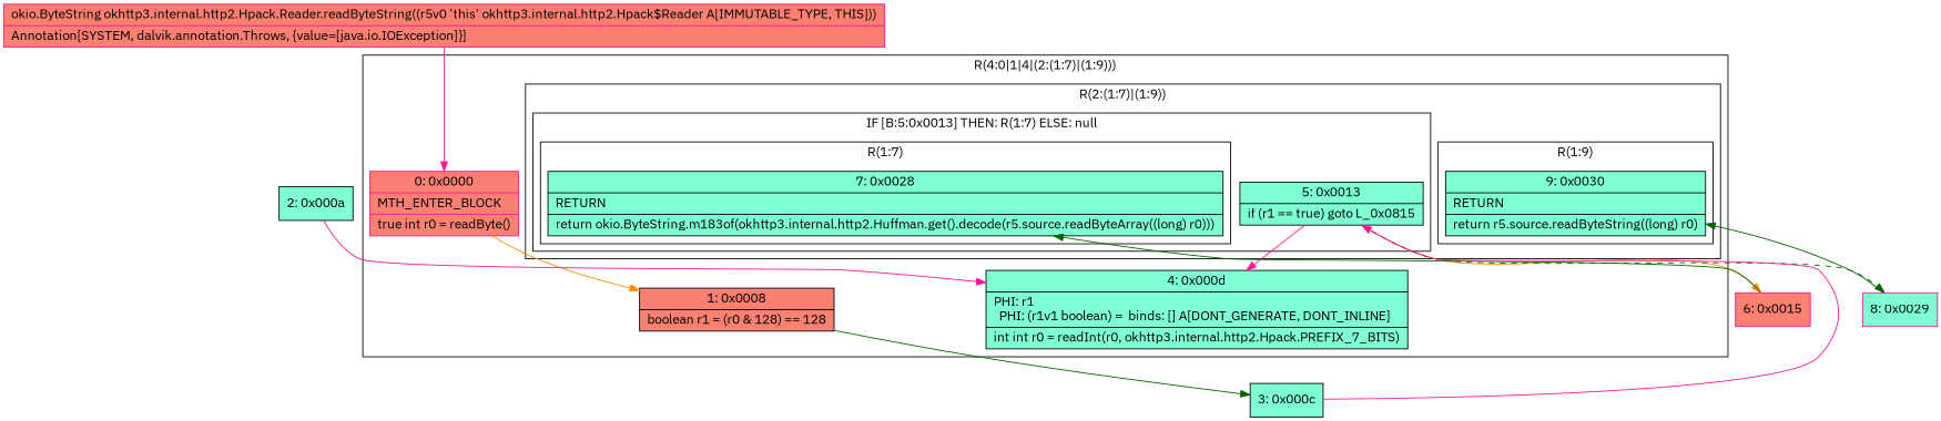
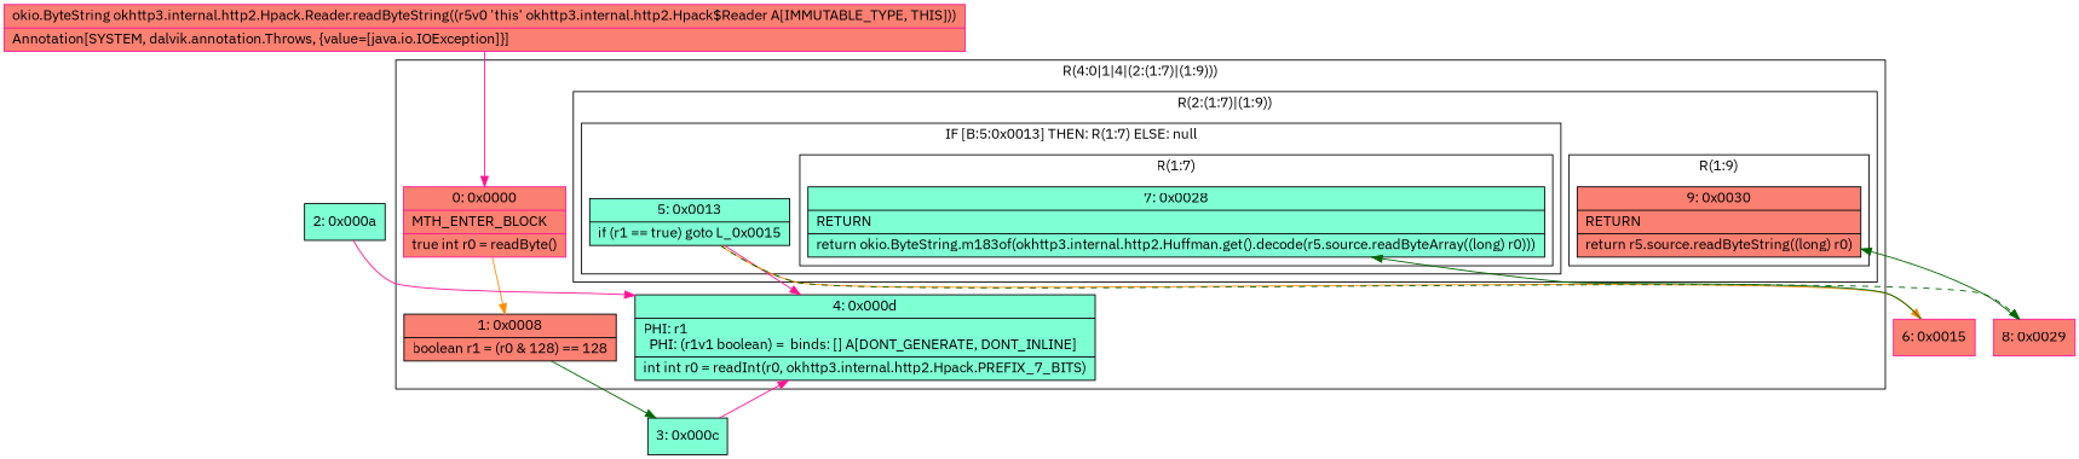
  digraph {
    fontname="IBM Plex Sans"
    node [color=black fillcolor=aquamarine fontname="IBM Plex Sans" shape=record style=filled]
    edge [color=deeppink fontname="IBM Plex Sans"]
    n1 [label="{7\:\ 0x0028|RETURN\l|return okio.ByteString.m183of(okhttp3.internal.http2.Huffman.get().decode(r5.source.readByteArray((long) r0)))\l}"]
-   n2 [label="{5\:\ 0x0013|if (r1 == true) goto L_0x0815\l}"]
-   n3 [label="{9\:\ 0x0030|RETURN\l|return r5.source.readByteString((long) r0)\l}"]
+   n2 [label="{5\:\ 0x0013|if (r1 == true) goto L_0x0015\l}"]
+   n3 [fillcolor=salmon label="{9\:\ 0x0030|RETURN\l|return r5.source.readByteString((long) r0)\l}"]
    n4 [color=deeppink fillcolor=salmon label="{0\:\ 0x0000|MTH_ENTER_BLOCK\l|true int r0 = readByte()\l}"]
    n5 [fillcolor=salmon label="{1\:\ 0x0008|boolean r1 = (r0 & 128) == 128\l}"]
    n6 [label="{4\:\ 0x000d|PHI: r1 \l  PHI: (r1v1 boolean) =  binds: [] A[DONT_GENERATE, DONT_INLINE]\l|int int r0 = readInt(r0, okhttp3.internal.http2.Hpack.PREFIX_7_BITS)\l}"]
    n7 [color=deeppink fillcolor=salmon label="{6\:\ 0x0015}"]
-   n8 [color=deeppink label="{8\:\ 0x0029}"]
+   n8 [color=deeppink fillcolor=salmon label="{8\:\ 0x0029}"]
    n9 [label="{3\:\ 0x000c}"]
    n10 [label="{2\:\ 0x000a}"]
    n11 [color=deeppink fillcolor=salmon label="{okio.ByteString okhttp3.internal.http2.Hpack.Reader.readByteString((r5v0 'this' okhttp3.internal.http2.Hpack$Reader A[IMMUTABLE_TYPE, THIS]))  | Annotation[SYSTEM, dalvik.annotation.Throws, \{value=[java.io.IOException]\}]\l}"]
    subgraph cluster_1 {
      label="R(4:0|1|4|(2:(1:7)|(1:9)))"
      n4
      n5
      n6
      subgraph cluster_2 {
        label="R(2:(1:7)|(1:9))"
        subgraph cluster_3 {
          label="IF [B:5:0x0013] THEN: R(1:7) ELSE: null"
          n2
          subgraph cluster_4 {
            label="R(1:7)"
            n1
          }
        }
        subgraph cluster_5 {
          label="R(1:9)"
          n3
        }
      }
    }
    n2 -> n6
    n2 -> n7 [color=darkorange]
    n2 -> n8 [color=darkgreen style=dashed]
    n4 -> n5 [color=darkorange]
    n5 -> n9 [color=darkgreen]
    n7 -> n1 [color=darkgreen]
    n8 -> n3 [color=darkgreen]
-   n9 -> n2
+   n9 -> n6
    n10 -> n6
    n11 -> n4
  }
